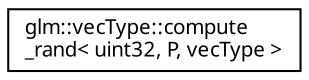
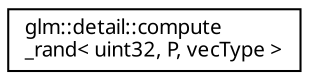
  digraph {
    rankdir=TB
    fontname="Noto Sans"
-   n1 [color=black fillcolor=white fontname="Noto Sans" fontsize=10 height=0.2 label="glm::vecType::compute\l_rand\< uint32, P, vecType \>" shape=record style=filled width=0.4]
+   n1 [color=black fillcolor=white fontname="Noto Sans" fontsize=10 height=0.2 label="glm::detail::compute\l_rand\< uint32, P, vecType \>" shape=record style=filled width=0.4]
  }
